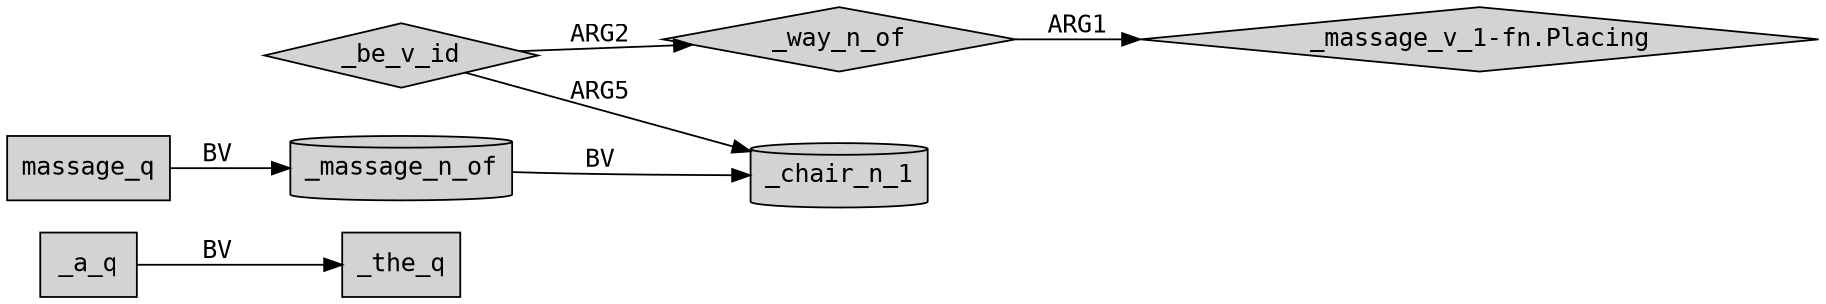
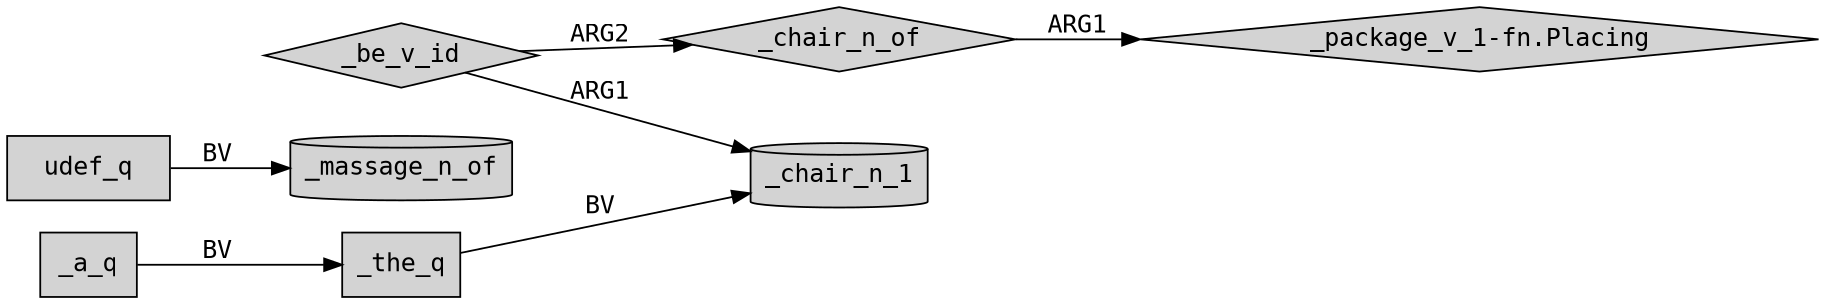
  digraph {
    fontname="DejaVu Sans Mono"
    rankdir=LR
    node [fontname="DejaVu Sans Mono" shape=diamond style=filled]
    edge [fontname="DejaVu Sans Mono"]
-   _way_n_of
-   "_package_v_1-fn.Placing" [label="_massage_v_1-fn.Placing"]
+   _way_n_of [label=_chair_n_of]
+   "_package_v_1-fn.Placing"
    _massage_n_of [shape=cylinder]
    _be_v_id
    _chair_n_1 [shape=cylinder]
    _the_q [shape=box]
    _a_q [shape=box]
-   udef_q [shape=box label=massage_q]
+   udef_q [shape=box]
    _way_n_of -> "_package_v_1-fn.Placing" [label=ARG1]
    _be_v_id -> _way_n_of [label=ARG2]
-   _be_v_id -> _chair_n_1 [label=ARG5]
-   _massage_n_of -> _chair_n_1 [label=BV]
+   _be_v_id -> _chair_n_1 [label=ARG1]
+   _the_q -> _chair_n_1 [label=BV]
    _a_q -> _the_q [label=BV]
    udef_q -> _massage_n_of [label=BV]
  }
